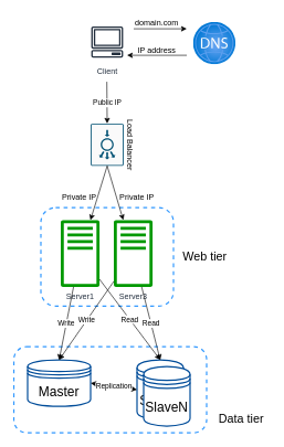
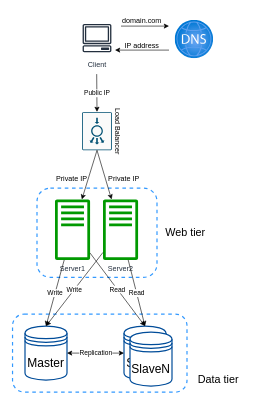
  <mxCell id="0" />
  <mxCell id="1" parent="0" />
  <mxCell id="2" value="" style="rounded=1;whiteSpace=wrap;html=1;dashed=1;strokeWidth=2;fillColor=none;strokeColor=#3399FF;" vertex="1" parent="1"><mxGeometry x="20.23" y="523" width="290.77" height="130" as="geometry" /></mxCell>
  <mxCell id="3" value="" style="rounded=1;whiteSpace=wrap;html=1;dashed=1;strokeWidth=2;fillColor=none;fontColor=#000000;strokeColor=#3399FF;" parent="1" vertex="1"><mxGeometry x="61" y="313" width="200" height="148.67" as="geometry" /></mxCell>
  <mxCell id="4" value="" style="image;aspect=fixed;html=1;points=[];align=center;fontSize=12;image=img/lib/azure2/networking/DNS_Zones.svg;" parent="1" vertex="1"><mxGeometry x="291" y="33" width="64" height="64" as="geometry" /></mxCell>
  <mxCell id="5" value="Client" style="sketch=0;outlineConnect=0;fontColor=#232F3E;gradientColor=none;strokeColor=#232F3E;fillColor=#ffffff;dashed=0;verticalLabelPosition=bottom;verticalAlign=top;align=center;html=1;fontSize=12;fontStyle=0;aspect=fixed;shape=mxgraph.aws4.resourceIcon;resIcon=mxgraph.aws4.client;" parent="1" vertex="1"><mxGeometry x="131" y="33" width="60" height="60" as="geometry" /></mxCell>
  <mxCell id="6" value="" style="endArrow=classic;html=1;rounded=0;" parent="1" edge="1"><mxGeometry width="50" height="50" relative="1" as="geometry"><mxPoint x="201" y="43" as="sourcePoint" /><mxPoint x="281" y="43" as="targetPoint" /></mxGeometry></mxCell>
  <mxCell id="7" value="" style="endArrow=classic;html=1;rounded=0;" parent="1" edge="1"><mxGeometry width="50" height="50" relative="1" as="geometry"><mxPoint x="281" y="83" as="sourcePoint" /><mxPoint x="191" y="83" as="targetPoint" /></mxGeometry></mxCell>
  <mxCell id="8" value="domain.com" style="text;html=1;align=center;verticalAlign=middle;whiteSpace=wrap;rounded=0;" parent="1" vertex="1"><mxGeometry x="206" y="20" width="60" height="30" as="geometry" /></mxCell>
  <mxCell id="9" value="IP address" style="text;html=1;align=center;verticalAlign=middle;whiteSpace=wrap;rounded=0;" parent="1" vertex="1"><mxGeometry x="206" y="61" width="60" height="30" as="geometry" /></mxCell>
  <mxCell id="10" value="Public IP" style="endArrow=classic;html=1;rounded=0;entryX=0;entryY=0.5;entryDx=0;entryDy=0;entryPerimeter=0;" parent="1" target="14" edge="1"><mxGeometry width="50" height="50" relative="1" as="geometry"><mxPoint x="160.5" y="123" as="sourcePoint" /><mxPoint x="160.5" y="193" as="targetPoint" /></mxGeometry></mxCell>
- <mxCell id="11" value="&lt;font style=&quot;font-size: 20px;&quot;&gt;Master&lt;/font&gt;" style="shape=datastore;whiteSpace=wrap;html=1;strokeColor=#004C99;strokeWidth=2;" parent="1" vertex="1"><mxGeometry x="41" y="543" width="95" height="70" as="geometry" /></mxCell>
+ <mxCell id="11" value="&lt;font style=&quot;font-size: 20px;&quot;&gt;Master&lt;/font&gt;" style="shape=datastore;whiteSpace=wrap;html=1;strokeColor=#004C99;strokeWidth=2;" parent="1" vertex="1"><mxGeometry x="41" y="543" width="70" height="90" as="geometry" /></mxCell>
  <mxCell id="12" value="Server1" style="sketch=0;outlineConnect=0;fontColor=#232F3E;gradientColor=none;fillColor=#009900;strokeColor=none;dashed=0;verticalLabelPosition=bottom;verticalAlign=top;align=center;html=1;fontSize=12;fontStyle=0;aspect=fixed;pointerEvents=1;shape=mxgraph.aws4.traditional_server;strokeWidth=1;" parent="1" vertex="1"><mxGeometry x="91" y="331.67" width="58.46" height="101.33" as="geometry" /></mxCell>
- <mxCell id="13" value="Server3" style="sketch=0;outlineConnect=0;fontColor=#232F3E;gradientColor=none;fillColor=#009900;strokeColor=none;dashed=0;verticalLabelPosition=bottom;verticalAlign=top;align=center;html=1;fontSize=12;fontStyle=0;aspect=fixed;pointerEvents=1;shape=mxgraph.aws4.traditional_server;strokeWidth=1;" parent="1" vertex="1"><mxGeometry x="171" y="331.67" width="58.46" height="101.33" as="geometry" /></mxCell>
+ <mxCell id="13" value="Server2" style="sketch=0;outlineConnect=0;fontColor=#232F3E;gradientColor=none;fillColor=#009900;strokeColor=none;dashed=0;verticalLabelPosition=bottom;verticalAlign=top;align=center;html=1;fontSize=12;fontStyle=0;aspect=fixed;pointerEvents=1;shape=mxgraph.aws4.traditional_server;strokeWidth=1;" parent="1" vertex="1"><mxGeometry x="171" y="331.67" width="58.46" height="101.33" as="geometry" /></mxCell>
  <mxCell id="14" value="Load Balancer" style="sketch=0;points=[[0.015,0.015,0],[0.985,0.015,0],[0.985,0.985,0],[0.015,0.985,0],[0.25,0,0],[0.5,0,0],[0.75,0,0],[1,0.25,0],[1,0.5,0],[1,0.75,0],[0.75,1,0],[0.5,1,0],[0.25,1,0],[0,0.75,0],[0,0.5,0],[0,0.25,0]];verticalLabelPosition=top;html=1;verticalAlign=bottom;aspect=fixed;align=center;pointerEvents=1;shape=mxgraph.cisco19.rect;prIcon=load_balancer;fillColor=#FAFAFA;strokeColor=#005073;labelPosition=center;rotation=90;textDirection=ltr;" parent="1" vertex="1"><mxGeometry x="129" y="193" width="64" height="50" as="geometry" /></mxCell>
  <mxCell id="15" value="" style="endArrow=classic;html=1;rounded=0;exitX=1;exitY=0.5;exitDx=0;exitDy=0;exitPerimeter=0;" parent="1" source="14" target="12" edge="1"><mxGeometry width="50" height="50" relative="1" as="geometry"><mxPoint x="-29" y="263" as="sourcePoint" /><mxPoint x="21" y="213" as="targetPoint" /></mxGeometry></mxCell>
  <mxCell id="16" value="" style="endArrow=classic;html=1;rounded=0;exitX=1;exitY=0.5;exitDx=0;exitDy=0;exitPerimeter=0;" parent="1" source="14" target="13" edge="1"><mxGeometry width="50" height="50" relative="1" as="geometry"><mxPoint x="140" y="252" as="sourcePoint" /><mxPoint x="134" y="342" as="targetPoint" /></mxGeometry></mxCell>
  <mxCell id="17" value="Private IP" style="text;html=1;align=center;verticalAlign=middle;whiteSpace=wrap;rounded=0;" parent="1" vertex="1"><mxGeometry x="176" y="283" width="60" height="30" as="geometry" /></mxCell>
  <mxCell id="18" value="Private IP" style="text;html=1;align=center;verticalAlign=middle;whiteSpace=wrap;rounded=0;" parent="1" vertex="1"><mxGeometry x="89.46" y="283" width="60" height="30" as="geometry" /></mxCell>
  <mxCell id="19" value="&lt;font style=&quot;font-size: 20px;&quot;&gt;Slave1&lt;/font&gt;" style="shape=datastore;whiteSpace=wrap;html=1;strokeColor=#004C99;strokeWidth=2;" vertex="1" parent="1"><mxGeometry x="206" y="543" width="70" height="90" as="geometry" /></mxCell>
  <mxCell id="20" value="&lt;font style=&quot;font-size: 20px;&quot;&gt;SlaveN&lt;/font&gt;" style="shape=datastore;whiteSpace=wrap;html=1;strokeColor=#004C99;strokeWidth=2;" vertex="1" parent="1"><mxGeometry x="216" y="553" width="70" height="90" as="geometry" /></mxCell>
  <mxCell id="21" value="Replication" style="endArrow=classic;startArrow=classic;html=1;rounded=0;exitX=1;exitY=0.5;exitDx=0;exitDy=0;entryX=0;entryY=0.5;entryDx=0;entryDy=0;" edge="1" parent="1" source="11" target="19"><mxGeometry width="50" height="50" relative="1" as="geometry"><mxPoint x="181" y="413" as="sourcePoint" /><mxPoint x="231" y="363" as="targetPoint" /></mxGeometry></mxCell>
  <mxCell id="22" value="Write" style="endArrow=classic;html=1;rounded=0;entryX=0.5;entryY=0;entryDx=0;entryDy=0;" edge="1" parent="1" source="12" target="11"><mxGeometry width="50" height="50" relative="1" as="geometry"><mxPoint x="181" y="413" as="sourcePoint" /><mxPoint x="231" y="363" as="targetPoint" /></mxGeometry></mxCell>
  <mxCell id="23" value="Write" style="endArrow=classic;html=1;rounded=0;entryX=0.5;entryY=0;entryDx=0;entryDy=0;" edge="1" parent="1" source="13" target="11"><mxGeometry width="50" height="50" relative="1" as="geometry"><mxPoint x="114" y="443" as="sourcePoint" /><mxPoint x="86" y="533" as="targetPoint" /></mxGeometry></mxCell>
  <mxCell id="24" value="Read" style="endArrow=classic;html=1;rounded=0;entryX=0.5;entryY=0;entryDx=0;entryDy=0;" edge="1" parent="1" source="12" target="19"><mxGeometry width="50" height="50" relative="1" as="geometry"><mxPoint x="124" y="453" as="sourcePoint" /><mxPoint x="96" y="543" as="targetPoint" /></mxGeometry></mxCell>
  <mxCell id="25" value="Read" style="endArrow=classic;html=1;rounded=0;entryX=0.5;entryY=0;entryDx=0;entryDy=0;" edge="1" parent="1" source="13" target="19"><mxGeometry width="50" height="50" relative="1" as="geometry"><mxPoint x="134" y="463" as="sourcePoint" /><mxPoint x="106" y="553" as="targetPoint" /></mxGeometry></mxCell>
  <mxCell id="26" value="Web tier" style="text;html=1;align=center;verticalAlign=middle;whiteSpace=wrap;rounded=0;fontSize=18;" vertex="1" parent="1"><mxGeometry x="266" y="372.34" width="85" height="30" as="geometry" /></mxCell>
  <mxCell id="27" value="Data tier" style="text;html=1;align=center;verticalAlign=middle;whiteSpace=wrap;rounded=0;fontSize=18;" vertex="1" parent="1"><mxGeometry x="321" y="618" width="85" height="30" as="geometry" /></mxCell>
